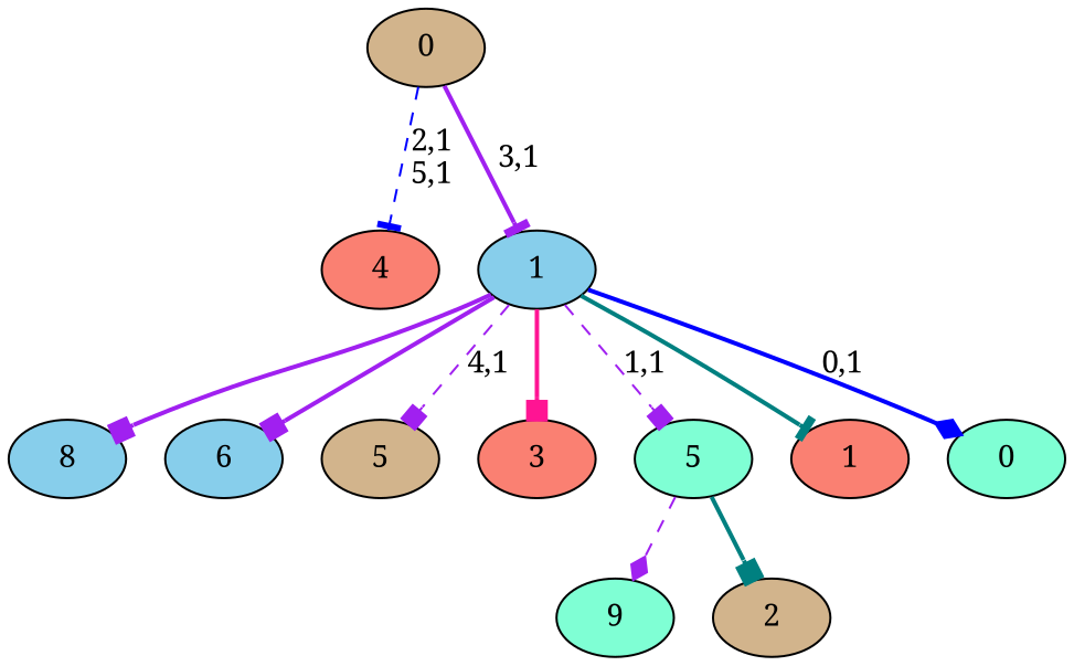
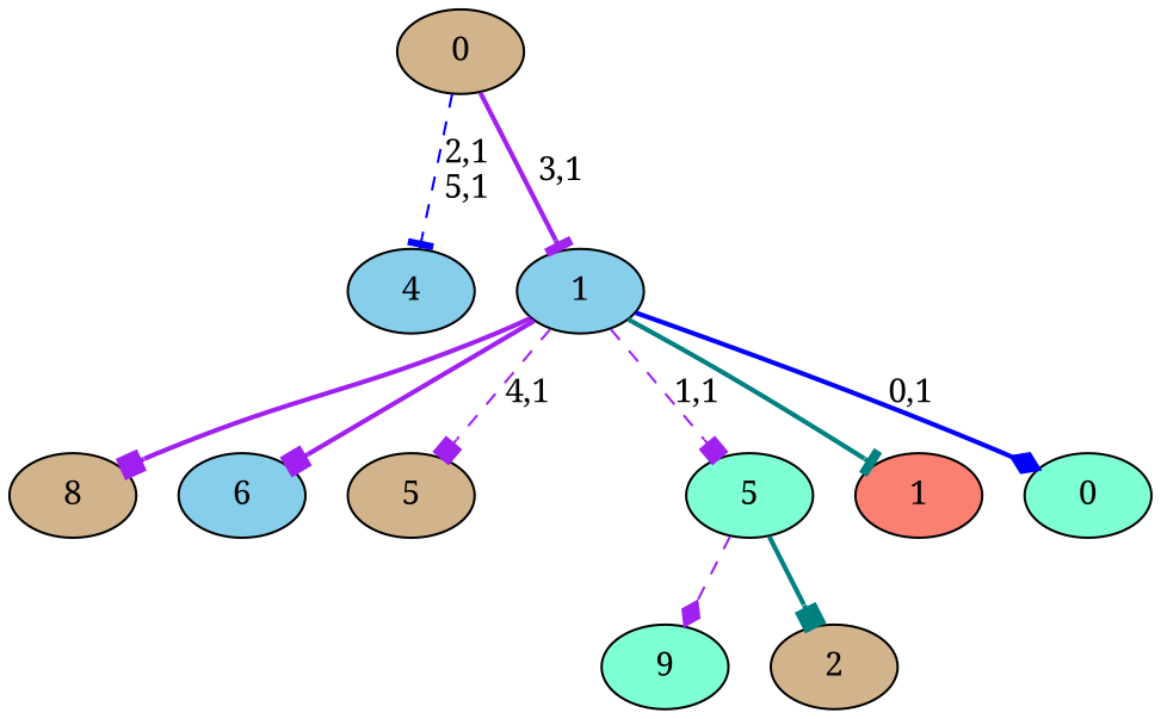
  digraph {
    fontname="Noto Serif"
    node [fillcolor=tan fontname="Noto Serif" style=filled]
    edge [arrowhead=box color=purple fontname="Noto Serif" style=bold]
-   n1 [fillcolor=skyblue label=8]
+   n1 [label=8]
    n2 [fillcolor=aquamarine label=9]
    n3 [fillcolor=skyblue label=6]
    n4 [label=5]
-   n5 [fillcolor=salmon label=4]
-   n6 [fillcolor=salmon label=3]
+   n5 [fillcolor=skyblue label=4]
    n7 [label=2]
    5 [fillcolor=aquamarine]
    n9 [fillcolor=salmon label=1]
    n10 [fillcolor=aquamarine label=0]
    1 [fillcolor=skyblue]
    0
    5 -> n2 [arrowhead=diamond style=dashed]
    5 -> n7 [color=teal]
    1 -> n1
    1 -> n3
    1 -> n4 [label="4,1" style=dashed]
-   1 -> n6 [color=deeppink]
    1 -> 5 [label="1,1" style=dashed]
    1 -> n9 [arrowhead=tee color=teal]
    1 -> n10 [arrowhead=diamond color=blue label="0,1"]
    0 -> n5 [arrowhead=tee color=blue label="2,1\n5,1" style=dashed]
    0 -> 1 [arrowhead=tee label="3,1"]
  }
